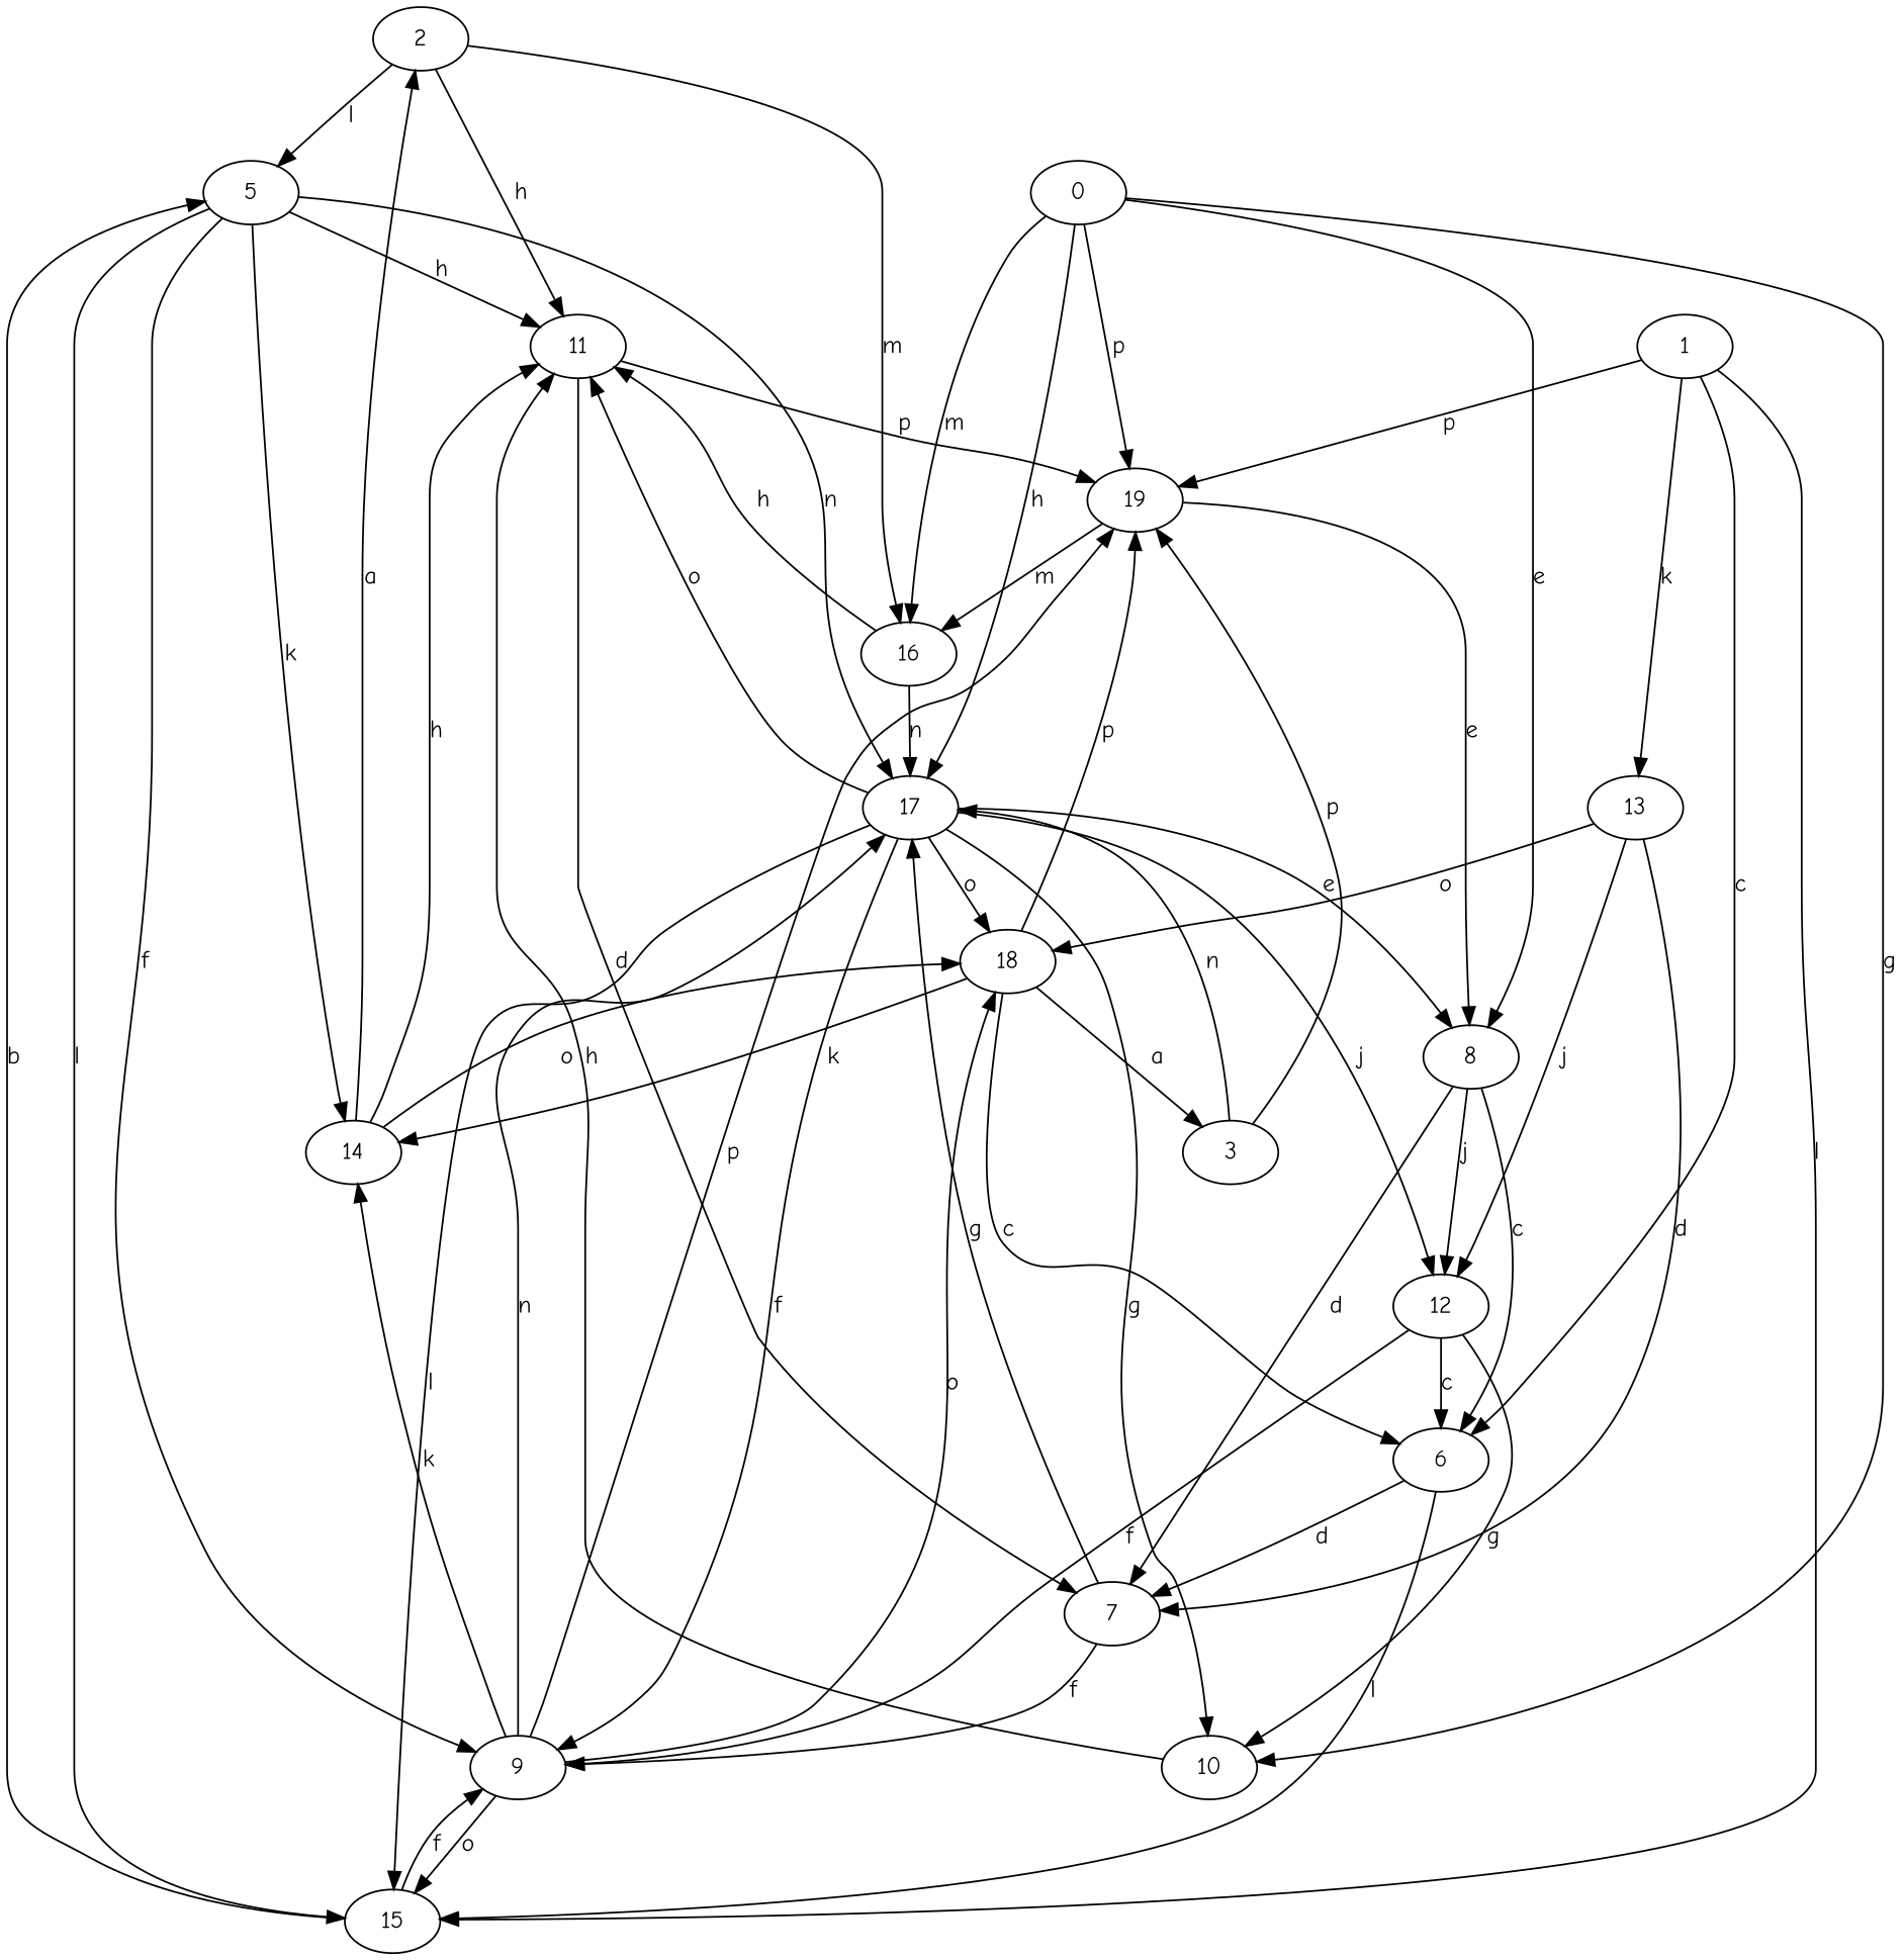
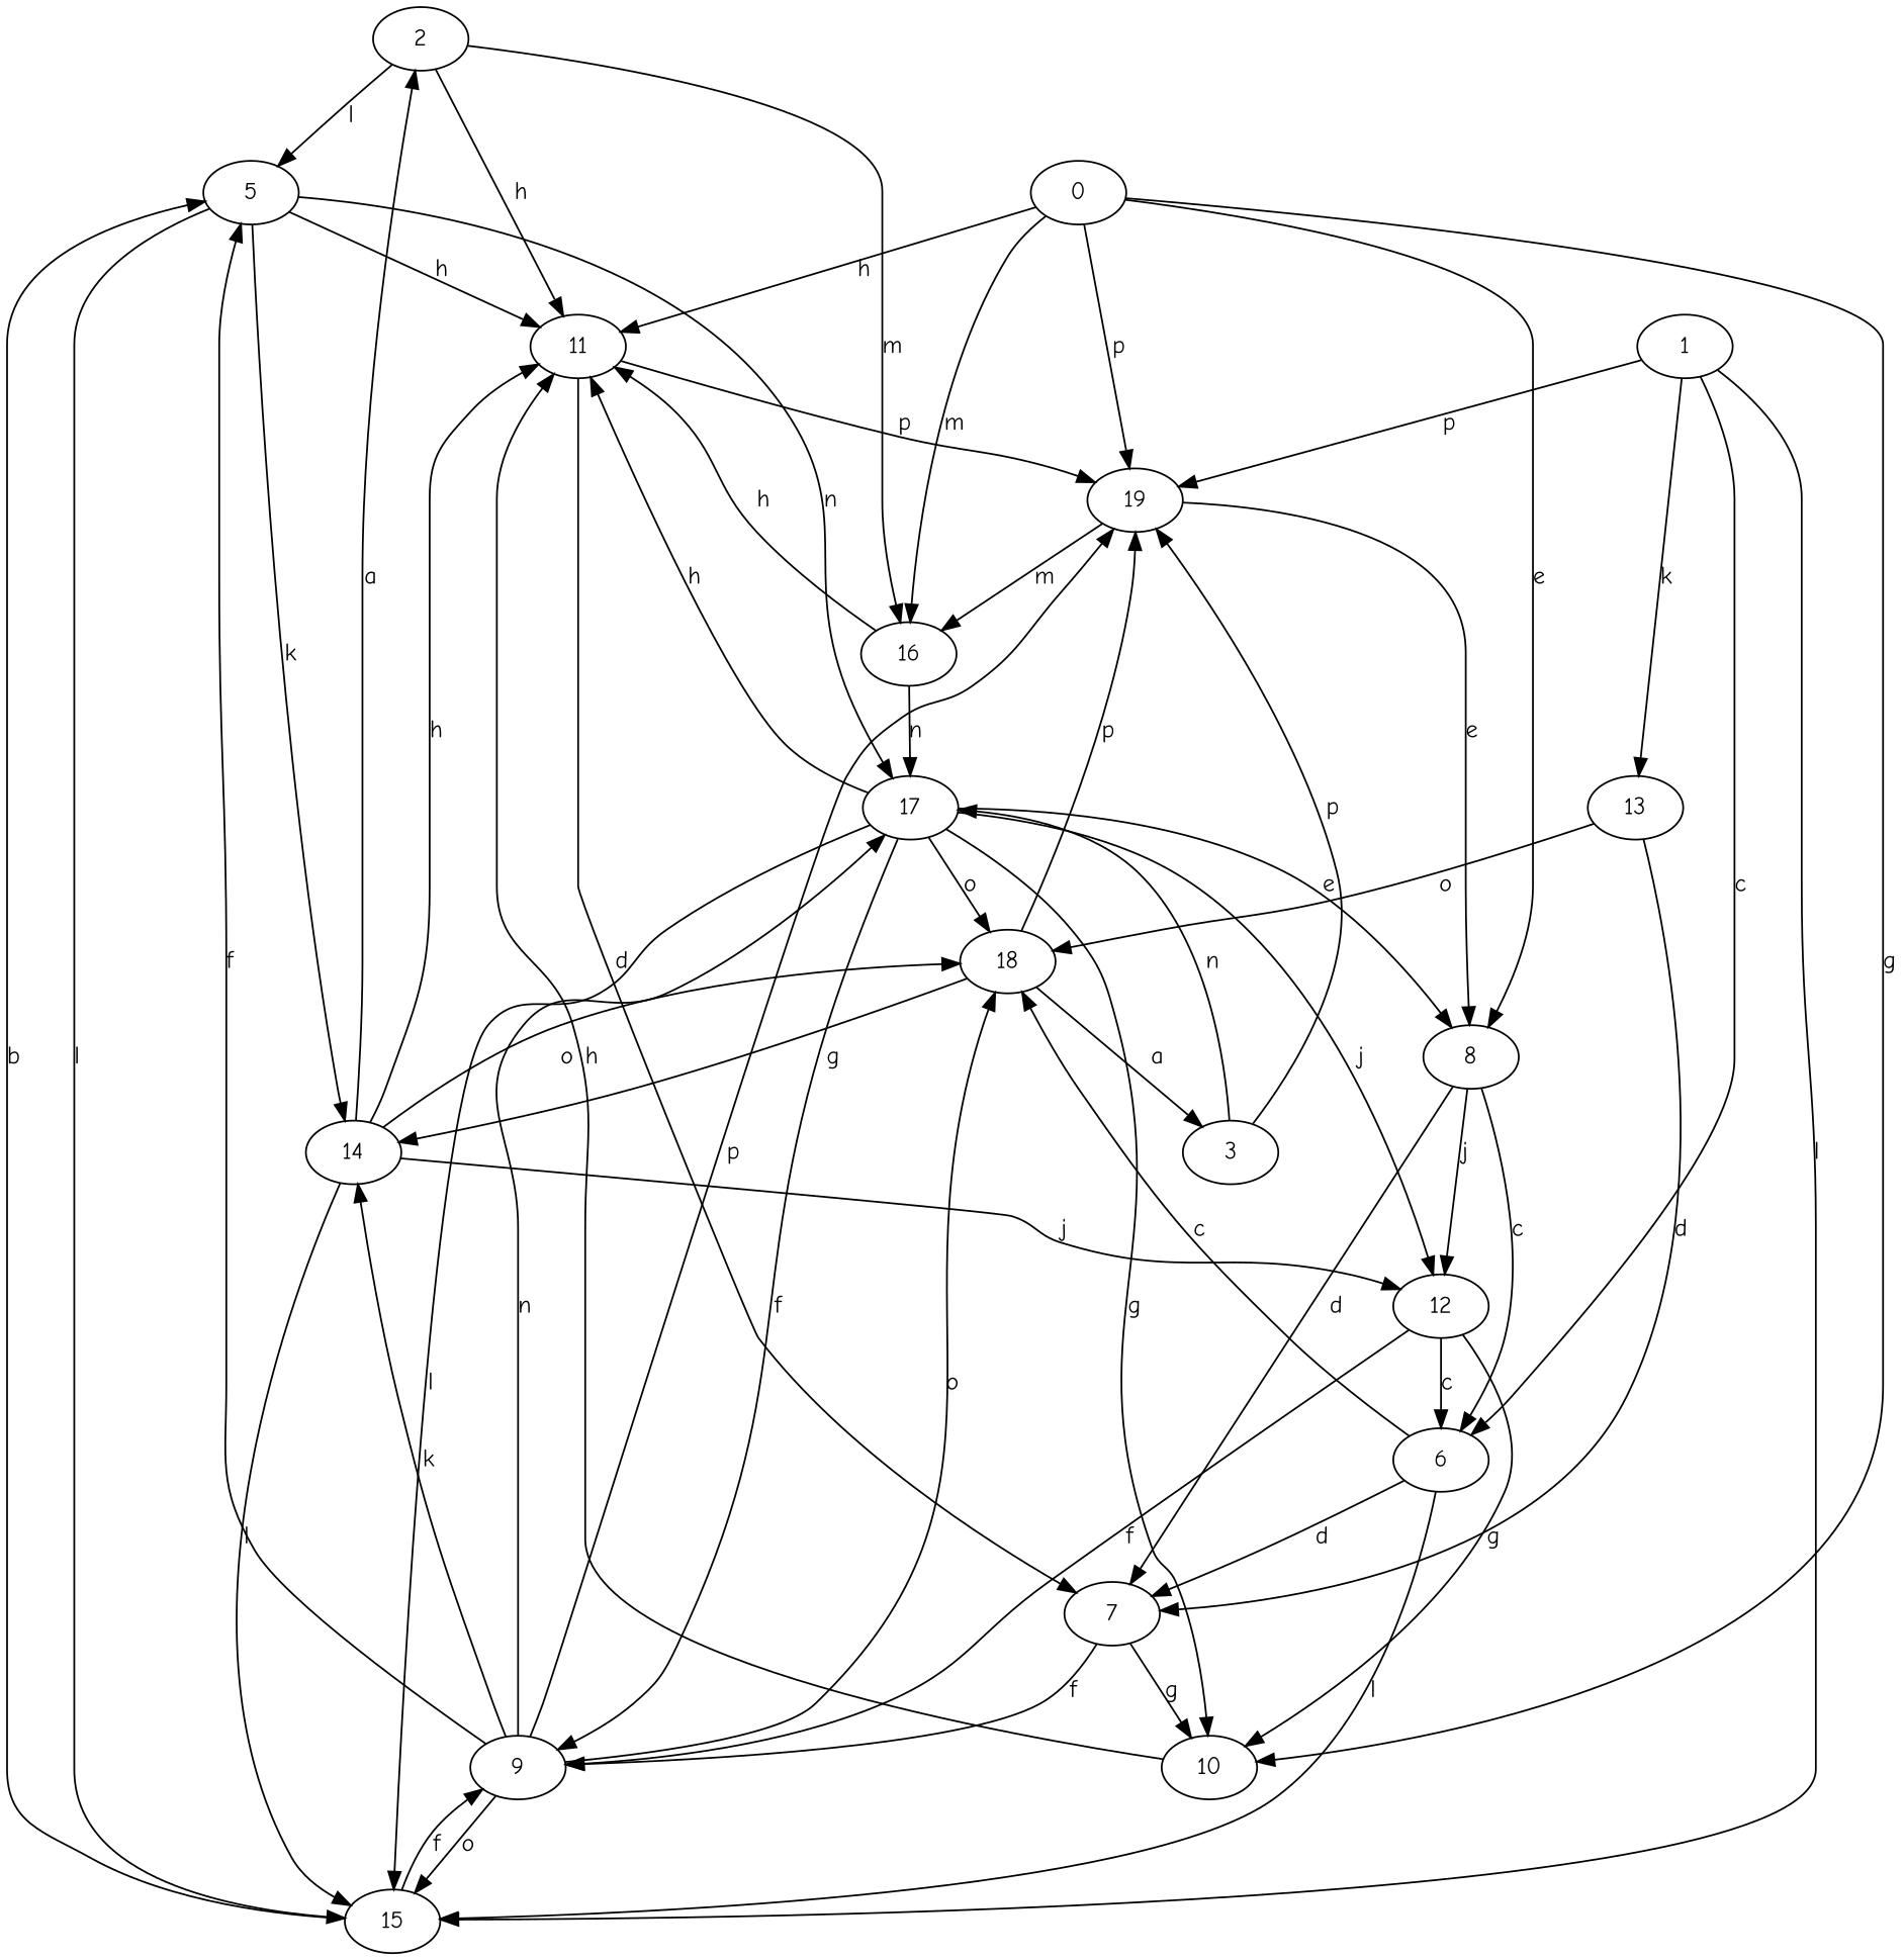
  strict digraph {
    fontname="Comic Neue"
    node [fontname="Comic Neue"]
    edge [fontname="Comic Neue"]
    2
    5
    11
    16
    17
    9
    14
    15
    19
    7
    3
    10
    8
    12
    18
    6
    0
    1
    13
    2 -> 5 [label=l]
    2 -> 11 [label=h]
    2 -> 16 [label=m]
    5 -> 11 [label=h]
    5 -> 17 [label=n]
-   5 -> 9 [label=f]
+   9 -> 5 [label=f]
    5 -> 14 [label=k]
    5 -> 15 [label=l]
    11 -> 19 [label=p]
    11 -> 7 [label=d]
    16 -> 11 [label=h]
    16 -> 17 [label=n]
-   17 -> 11 [label=o]
+   17 -> 11 [label=h]
    17 -> 9 [label=f]
    17 -> 15 [label=l]
    17 -> 10 [label=g]
    17 -> 8 [label=e]
    17 -> 12 [label=j]
    17 -> 18 [label=o]
    9 -> 17 [label=n]
    9 -> 14 [label=k]
    9 -> 15 [label=o]
    9 -> 19 [label=p]
    9 -> 18 [label=o]
    14 -> 2 [label=a]
    14 -> 11 [label=h]
+   14 -> 15 [label=l]
    14 -> 18 [label=o]
    15 -> 5 [label=b]
    15 -> 9 [label=f]
    19 -> 16 [label=m]
    19 -> 8 [label=e]
    7 -> 9 [label=f]
-   7 -> 17 [label=g]
+   7 -> 10 [label=g]
    3 -> 17 [label=n]
    3 -> 19 [label=p]
    10 -> 11 [label=h]
    8 -> 7 [label=d]
    8 -> 12 [label=j]
    8 -> 6 [label=c]
    12 -> 9 [label=f]
    12 -> 10 [label=g]
    12 -> 6 [label=c]
-   18 -> 14 [label=k]
+   18 -> 14 [label=g]
    18 -> 19 [label=p]
    18 -> 3 [label=a]
-   18 -> 6 [label=c]
+   6 -> 18 [label=c]
    6 -> 15 [label=l]
    6 -> 7 [label=d]
-   0 -> 17 [label=h]
+   0 -> 11 [label=h]
    0 -> 16 [label=m]
    0 -> 19 [label=p]
    0 -> 10 [label=g]
    0 -> 8 [label=e]
    1 -> 15 [label=l]
    1 -> 19 [label=p]
    1 -> 6 [label=c]
    1 -> 13 [label=k]
    13 -> 7 [label=d]
-   13 -> 12 [label=j]
+   14 -> 12 [label=j]
    13 -> 18 [label=o]
  }
